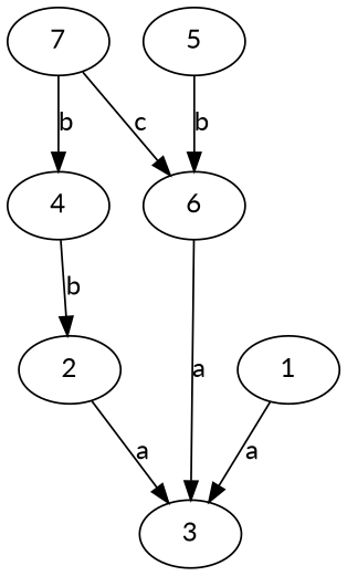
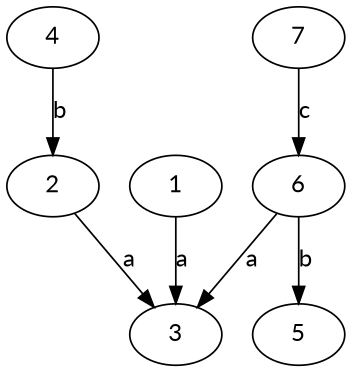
  strict digraph {
    fontname=Lato
    node [fontname=Lato]
    edge [fontname=Lato]
    6
    3
    5
    n4 [label=7]
    4
    2
    1
    6 -> 3 [label=a]
-   5 -> 6 [label=b]
+   6 -> 5 [label=b]
    n4 -> 6 [label=c]
-   n4 -> 4 [label=b]
    4 -> 2 [label=b]
    2 -> 3 [label=a]
    1 -> 3 [label=a]
  }
